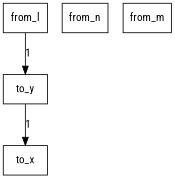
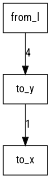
  digraph {
    fontname="Roboto Condensed"
    rankdir=TB
    node [fillcolor=white fontname="Roboto Condensed" shape=box style=filled]
    edge [fontname="Roboto Condensed"]
    n1 [label=<from_l>]
    n2 [label=<to_y>]
    n3 [label=<to_x>]
-   n4 [label=<from_n>]
-   n5 [label=<from_m>]
-   n1 -> n2 [label=1]
+   n1 -> n2 [label=4]
    n2 -> n3 [label=1]
  }
